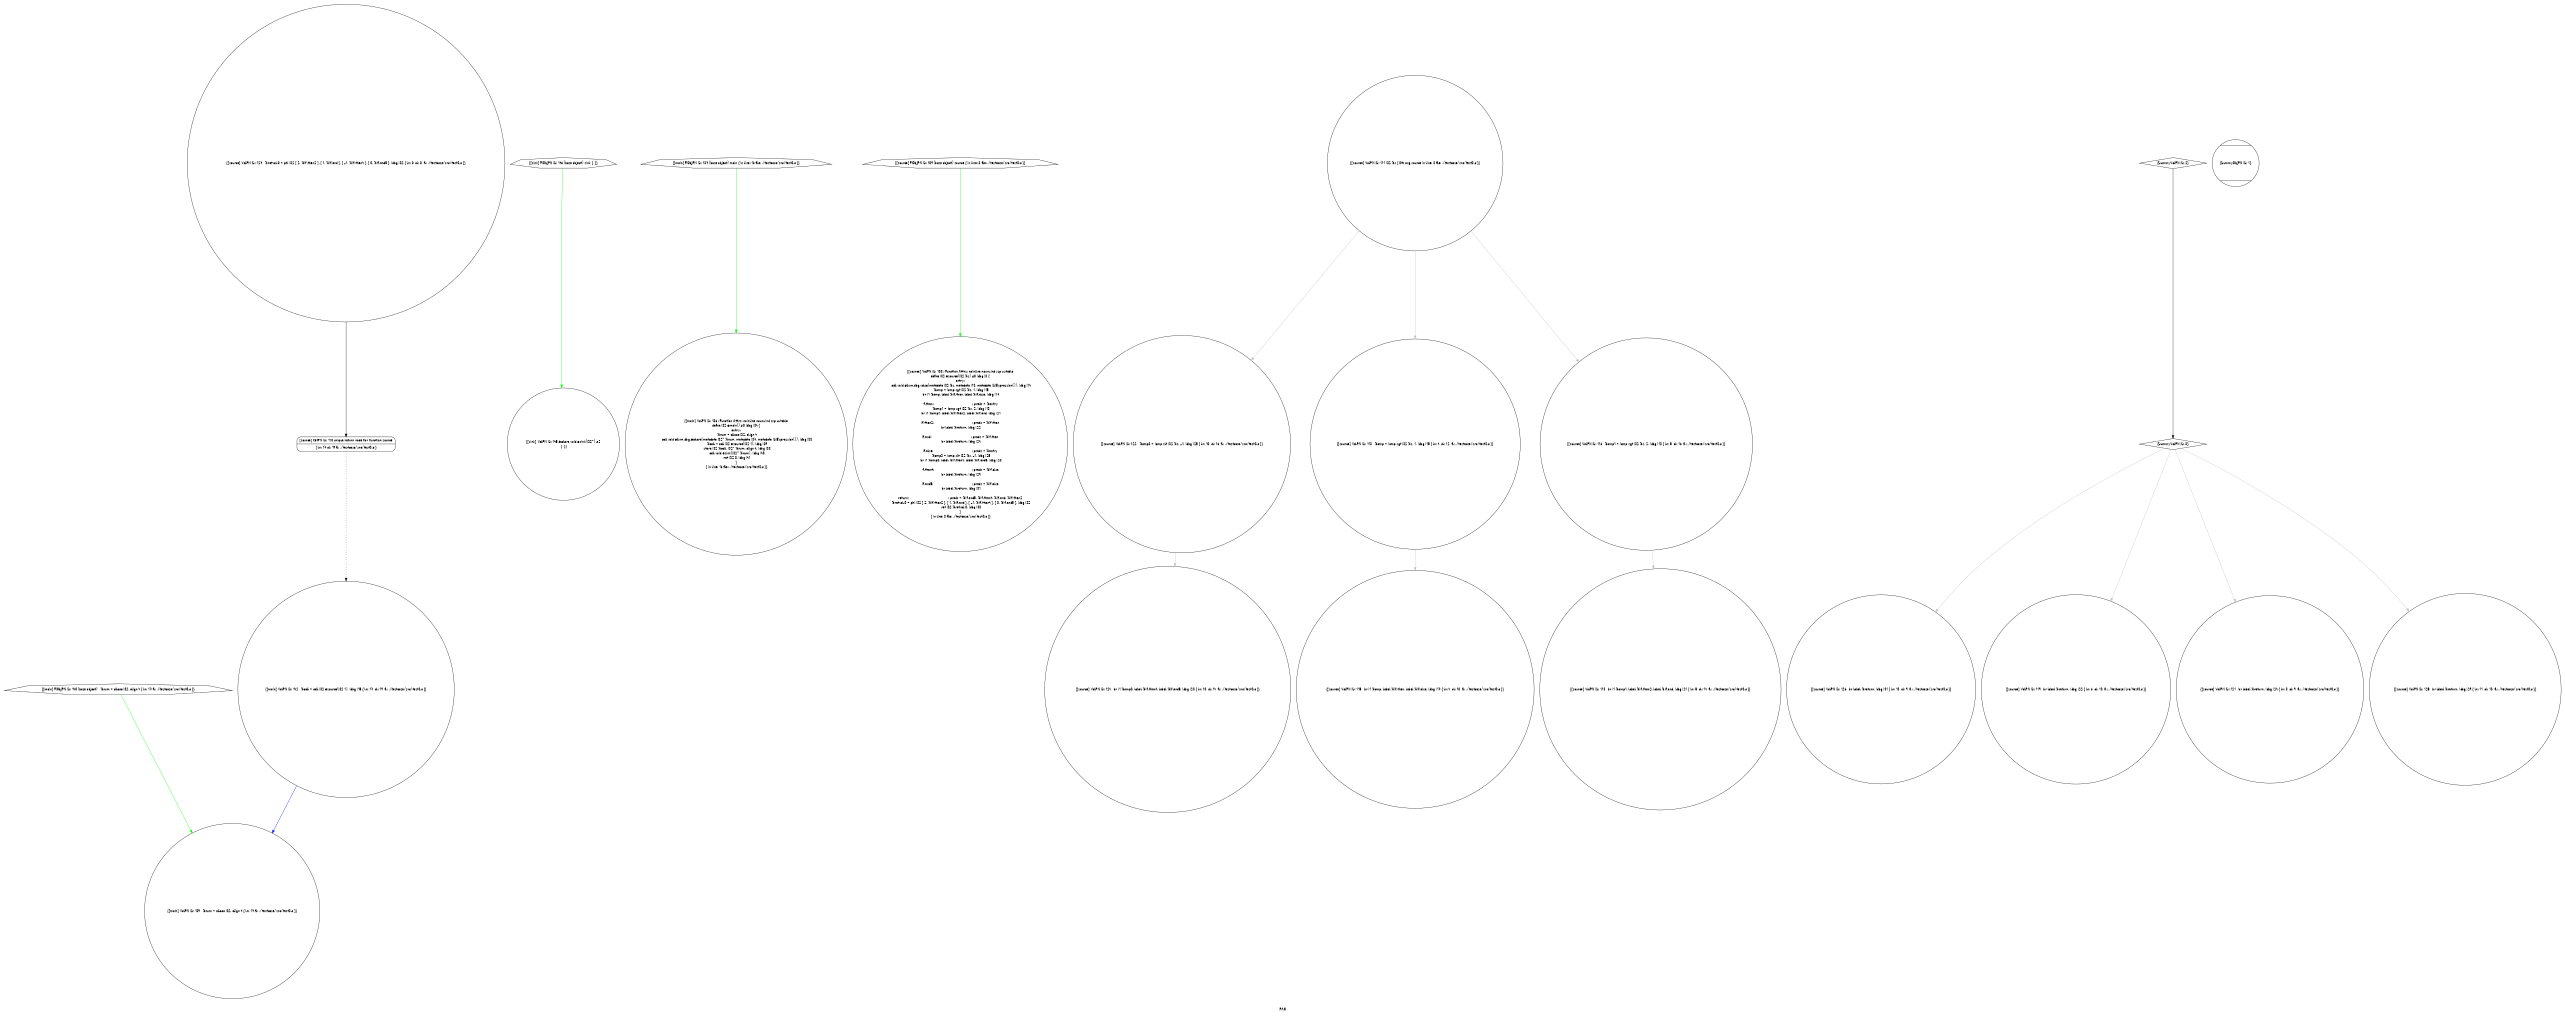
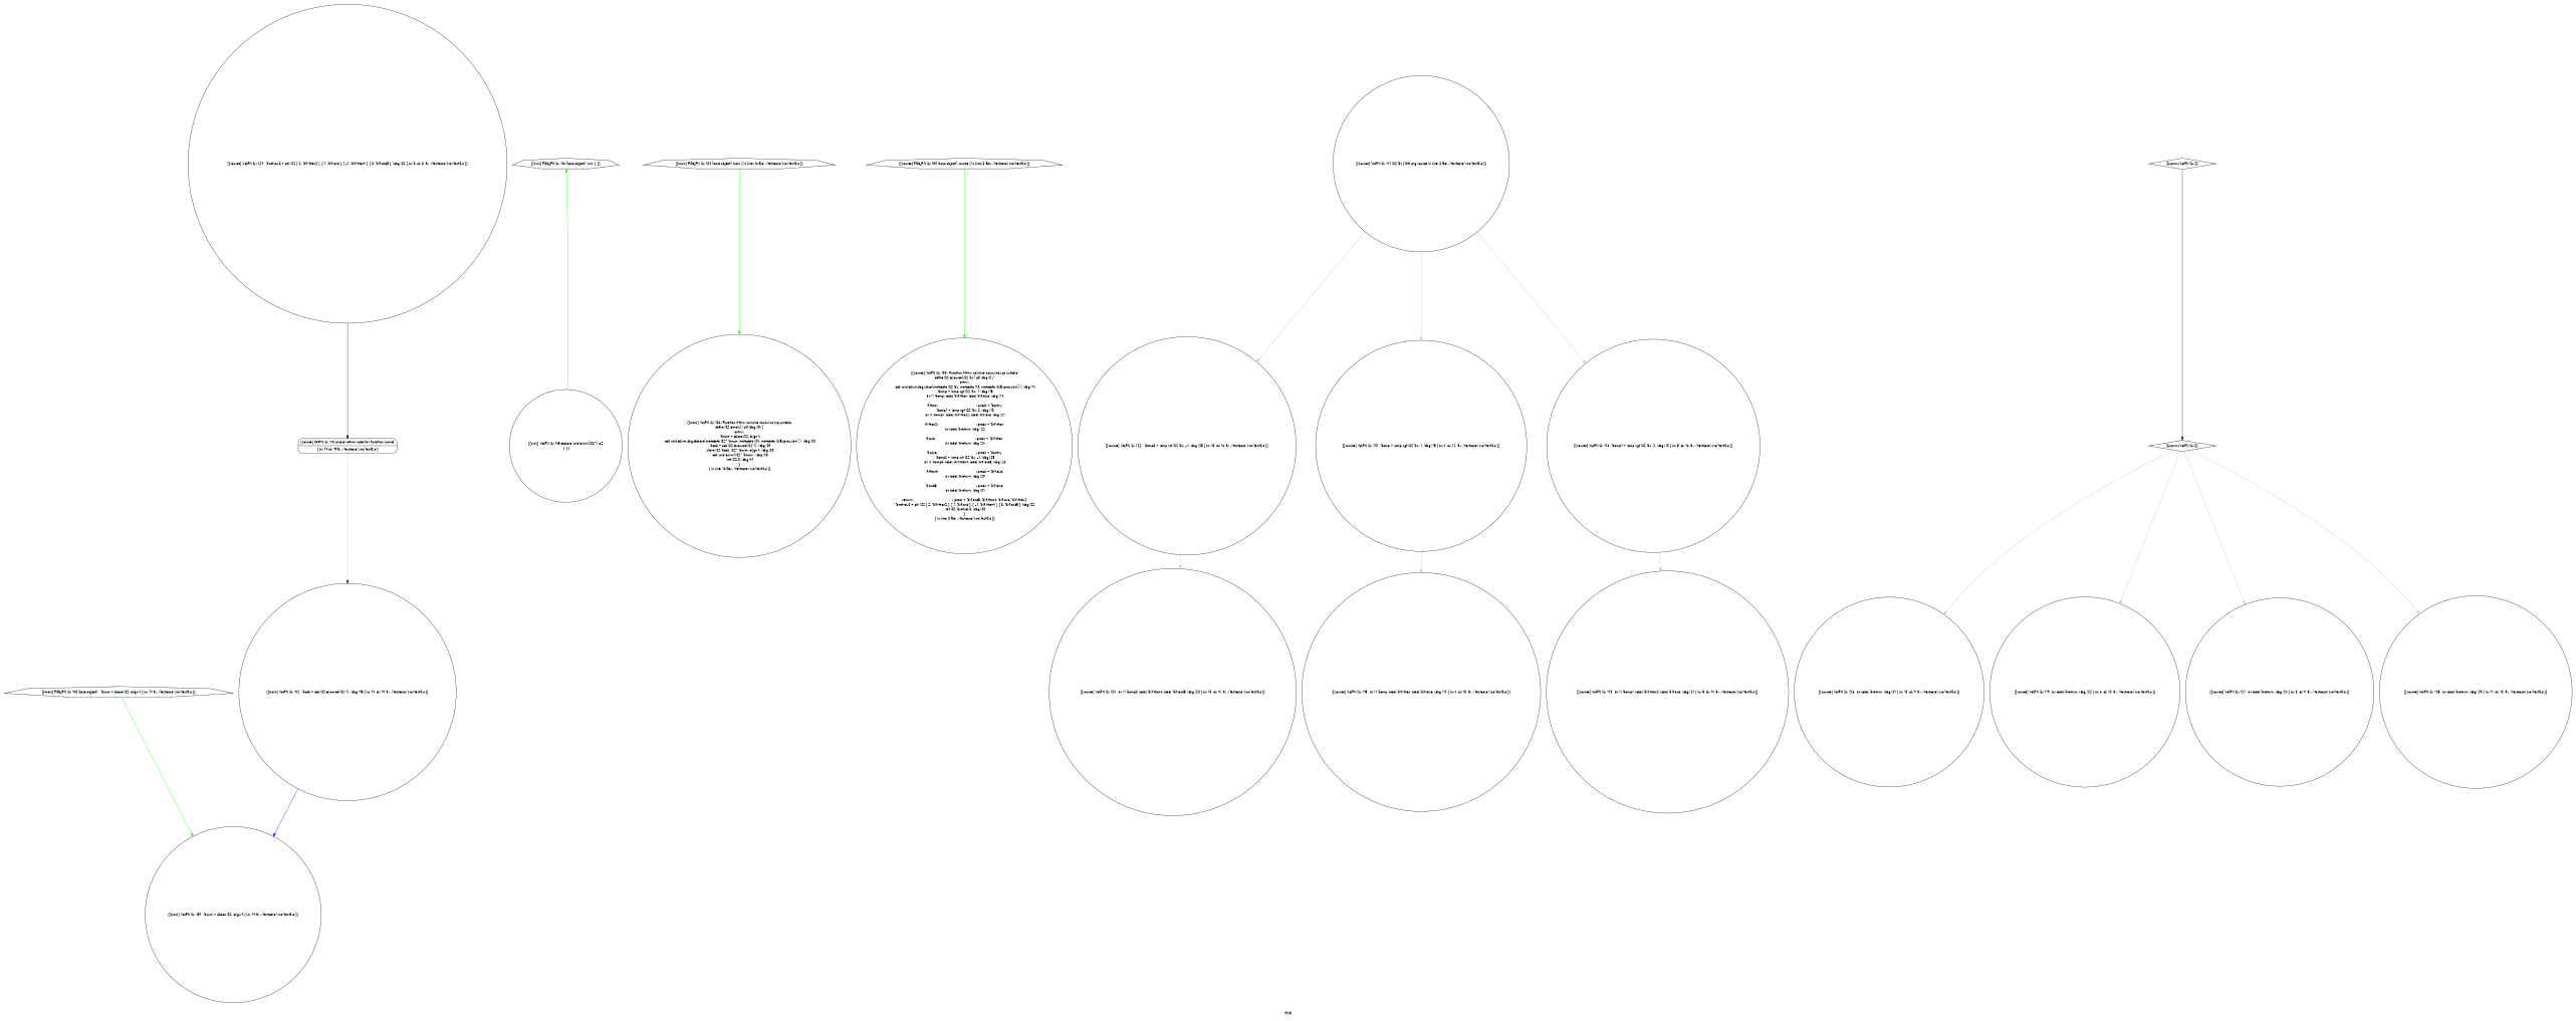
  digraph {
    fontname="Patrick Hand"
    label=PAG
    node [fontname="Patrick Hand" shape=circle]
    edge [color=grey fontname="Patrick Hand"]
    n1 [label="{[source] RetPN ID: 110 unique return node for function source|{<s0>\{ ln: 17  cl: 19  fl: ./testcase/src/test3.c \}}}" shape=Mrecord]
    n2 [label="{[main] ValPN ID: 142   %call = call i32 @source(i32 1), !dbg !15 \{ ln: 17  cl: 19  fl: ./testcase/src/test3.c \}}"]
    n3 [label="{[main] ValPN ID: 139   %num = alloca i32, align 4 \{ ln: 17 fl: ./testcase/src/test3.c \}}"]
    n4 [label="{[sink] FIObjPN ID: 146 (base object) sink \{  \}}" shape=septagon]
    n5 [label="{[sink] ValPN ID: 145 declare void @sink(i32*) #2\n \{  \}}"]
    n6 [label="{[main] FIObjPN ID: 140 (base object)   %num = alloca i32, align 4 \{ ln: 17 fl: ./testcase/src/test3.c \}}" shape=septagon]
    n7 [label="{[main] FIObjPN ID: 137 (base object) main \{ in line: 16 file: ./testcase/src/test3.c \}}" shape=septagon]
    n8 [label="{[main] ValPN ID: 136 ; Function Attrs: noinline nounwind ssp uwtable\ndefine i32 @main() #0 !dbg !34 \{\nentry:\n  %num = alloca i32, align 4\n  call void @llvm.dbg.declare(metadata i32* %num, metadata !37, metadata !DIExpression()), !dbg !38\n  %call = call i32 @source(i32 1), !dbg !39\n  store i32 %call, i32* %num, align 4, !dbg !38\n  call void @sink(i32* %num), !dbg !40\n  ret i32 0, !dbg !41\n\}\n \{ in line: 16 file: ./testcase/src/test3.c \}}"]
    n9 [label="{[source] FIObjPN ID: 109 (base object) source \{ in line: 3 file: ./testcase/src/test3.c \}}" shape=septagon]
    n10 [label="{[source] ValPN ID: 108 ; Function Attrs: noinline nounwind ssp uwtable\ndefine i32 @source(i32 %s) #0 !dbg !8 \{\nentry:\n  call void @llvm.dbg.value(metadata i32 %s, metadata !13, metadata !DIExpression()), !dbg !14\n  %cmp = icmp sgt i32 %s, 1, !dbg !15\n  br i1 %cmp, label %if.then, label %if.else, !dbg !17\n\nif.then:                                          ; preds = %entry\n  %cmp1 = icmp sgt i32 %s, 2, !dbg !18\n  br i1 %cmp1, label %if.then2, label %if.end, !dbg !21\n\nif.then2:                                         ; preds = %if.then\n  br label %return, !dbg !22\n\nif.end:                                           ; preds = %if.then\n  br label %return, !dbg !24\n\nif.else:                                          ; preds = %entry\n  %cmp3 = icmp slt i32 %s, -1, !dbg !25\n  br i1 %cmp3, label %if.then4, label %if.end5, !dbg !28\n\nif.then4:                                         ; preds = %if.else\n  br label %return, !dbg !29\n\nif.end5:                                          ; preds = %if.else\n  br label %return, !dbg !31\n\nreturn:                                           ; preds = %if.end5, %if.then4, %if.end, %if.then2\n  %retval.0 = phi i32 [ 2, %if.then2 ], [ 1, %if.end ], [ -1, %if.then4 ], [ 0, %if.end5 ], !dbg !32\n  ret i32 %retval.0, !dbg !33\n\}\n \{ in line: 3 file: ./testcase/src/test3.c \}}"]
    n11 [label="{[source] ValPN ID: 124   br i1 %cmp3, label %if.then4, label %if.end5, !dbg !28 \{ ln: 10  cl: 14  fl: ./testcase/src/test3.c \}}"]
    n12 [label="{[source] ValPN ID: 126   br label %return, !dbg !31 \{ ln: 13  cl: 9  fl: ./testcase/src/test3.c \}}"]
    n13 [label="{[source] ValPN ID: 122   %cmp3 = icmp slt i32 %s, -1, !dbg !25 \{ ln: 10  cl: 16  fl: ./testcase/src/test3.c \}}"]
    n14 [label="{[source] ValPN ID: 119   br label %return, !dbg !22 \{ ln: 6  cl: 13  fl: ./testcase/src/test3.c \}}"]
    n15 [label="{[source] ValPN ID: 121   br label %return, !dbg !24 \{ ln: 8  cl: 9  fl: ./testcase/src/test3.c \}}"]
    n16 [label="{[source] ValPN ID: 125   br label %return, !dbg !29 \{ ln: 11  cl: 13  fl: ./testcase/src/test3.c \}}"]
    n17 [label="{[source] ValPN ID: 127   %retval.0 = phi i32 [ 2, %if.then2 ], [ 1, %if.end ], [ -1, %if.then4 ], [ 0, %if.end5 ], !dbg !32 \{ ln: 0  cl: 0  fl: ./testcase/src/test3.c \}}"]
    n18 [label="{[source] ValPN ID: 113   %cmp = icmp sgt i32 %s, 1, !dbg !15 \{ ln: 4  cl: 12  fl: ./testcase/src/test3.c \}}"]
    n19 [label="{[source] ValPN ID: 115   br i1 %cmp, label %if.then, label %if.else, !dbg !17 \{ ln: 4  cl: 10  fl: ./testcase/src/test3.c \}}"]
    n20 [label="{[source] ValPN ID: 118   br i1 %cmp1, label %if.then2, label %if.end, !dbg !21 \{ ln: 5  cl: 14  fl: ./testcase/src/test3.c \}}"]
    n21 [label="{DummyValPN ID: 3}" shape=diamond]
    n22 [label="{DummyValPN ID: 2}" shape=diamond]
    n23 [label="{[source] ValPN ID: 111 i32 %s \{ 0th arg source in line: 3 file: ./testcase/src/test3.c \}}"]
    n24 [label="{[source] ValPN ID: 116   %cmp1 = icmp sgt i32 %s, 2, !dbg !18 \{ ln: 5  cl: 16  fl: ./testcase/src/test3.c \}}"]
-   n25 [label="{DummyObjPN ID: 1}" shape=Mcircle]
    n1 -> n2 [color=black style=dotted tailport=s0]
    n2 -> n3 [color=blue]
-   n4 -> n5 [color=green]
+   n5 -> n4 [color=green]
    n6 -> n3 [color=green]
    n7 -> n8 [color=green]
    n9 -> n10 [color=green]
    n13 -> n11
    n17 -> n1 [color=black]
    n18 -> n19
    n21 -> n12
    n21 -> n14
    n21 -> n15
    n21 -> n16
    n22 -> n21 [color=black]
    n23 -> n13
    n23 -> n18
    n23 -> n24
    n24 -> n20
  }
